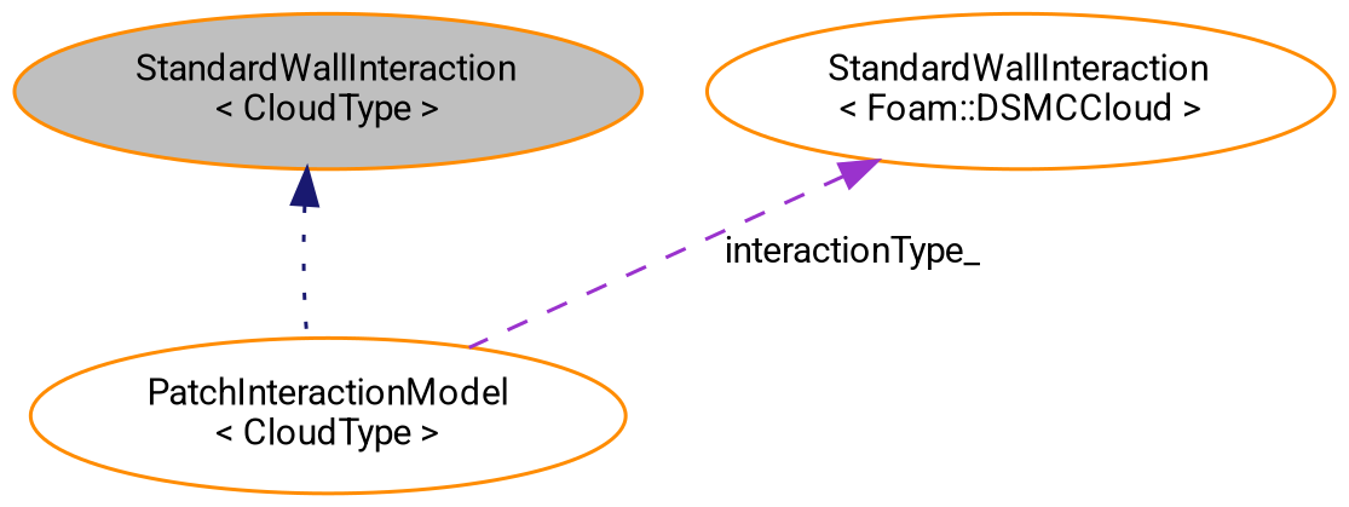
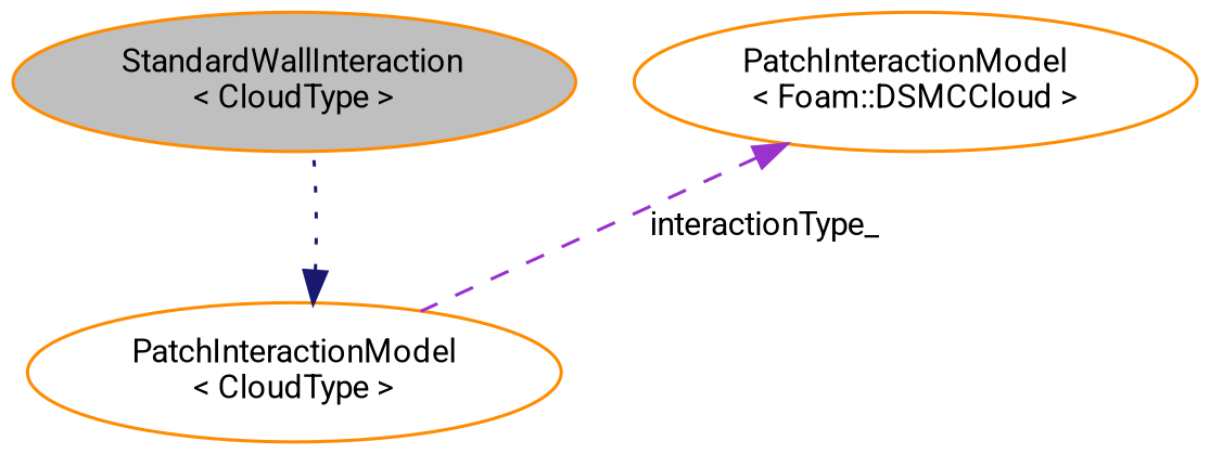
  digraph {
    fontname=Roboto
    node [color=darkorange fontname=Roboto fontsize=10 shape=ellipse]
    edge [dir=back fontname=Roboto fontsize=10 labelfontname=Helvetica labelfontsize=10]
    n1 [fillcolor=grey75 fontcolor=black height=0.2 label="StandardWallInteraction\l\< CloudType \>" style=filled width=0.4]
    n2 [height=0.2 label="PatchInteractionModel\l\< CloudType \>" width=0.4]
-   n3 [height=0.2 label="StandardWallInteraction\l\< Foam::DSMCCloud \>" width=0.4]
-   n1 -> n2 [color=midnightblue style=dotted]
+   n3 [height=0.2 label="PatchInteractionModel\l\< Foam::DSMCCloud \>" width=0.4]
+   n2 -> n1 [color=midnightblue style=dotted]
    n3 -> n2 [color=darkorchid3 label=" interactionType_" style=dashed]
  }
